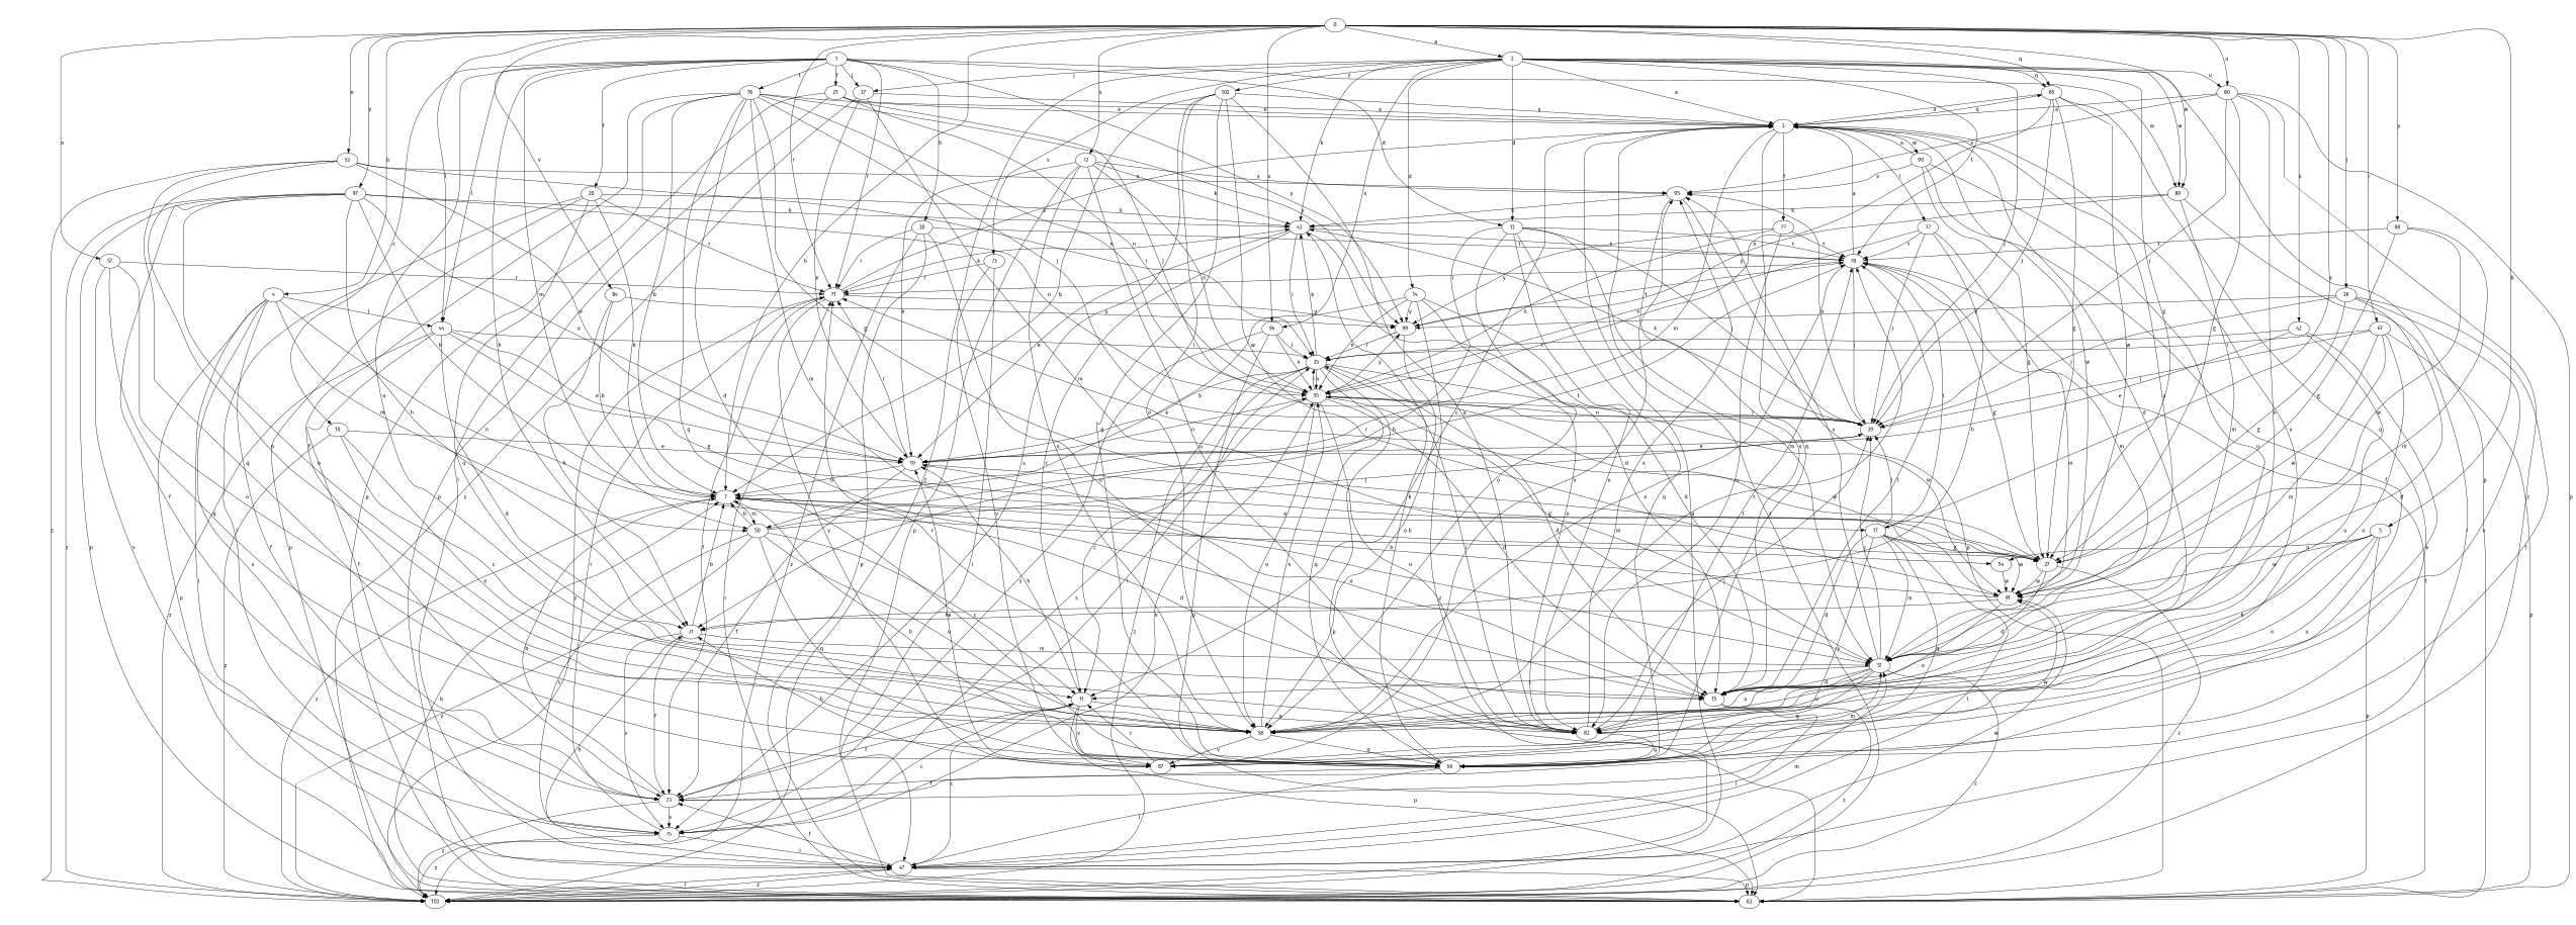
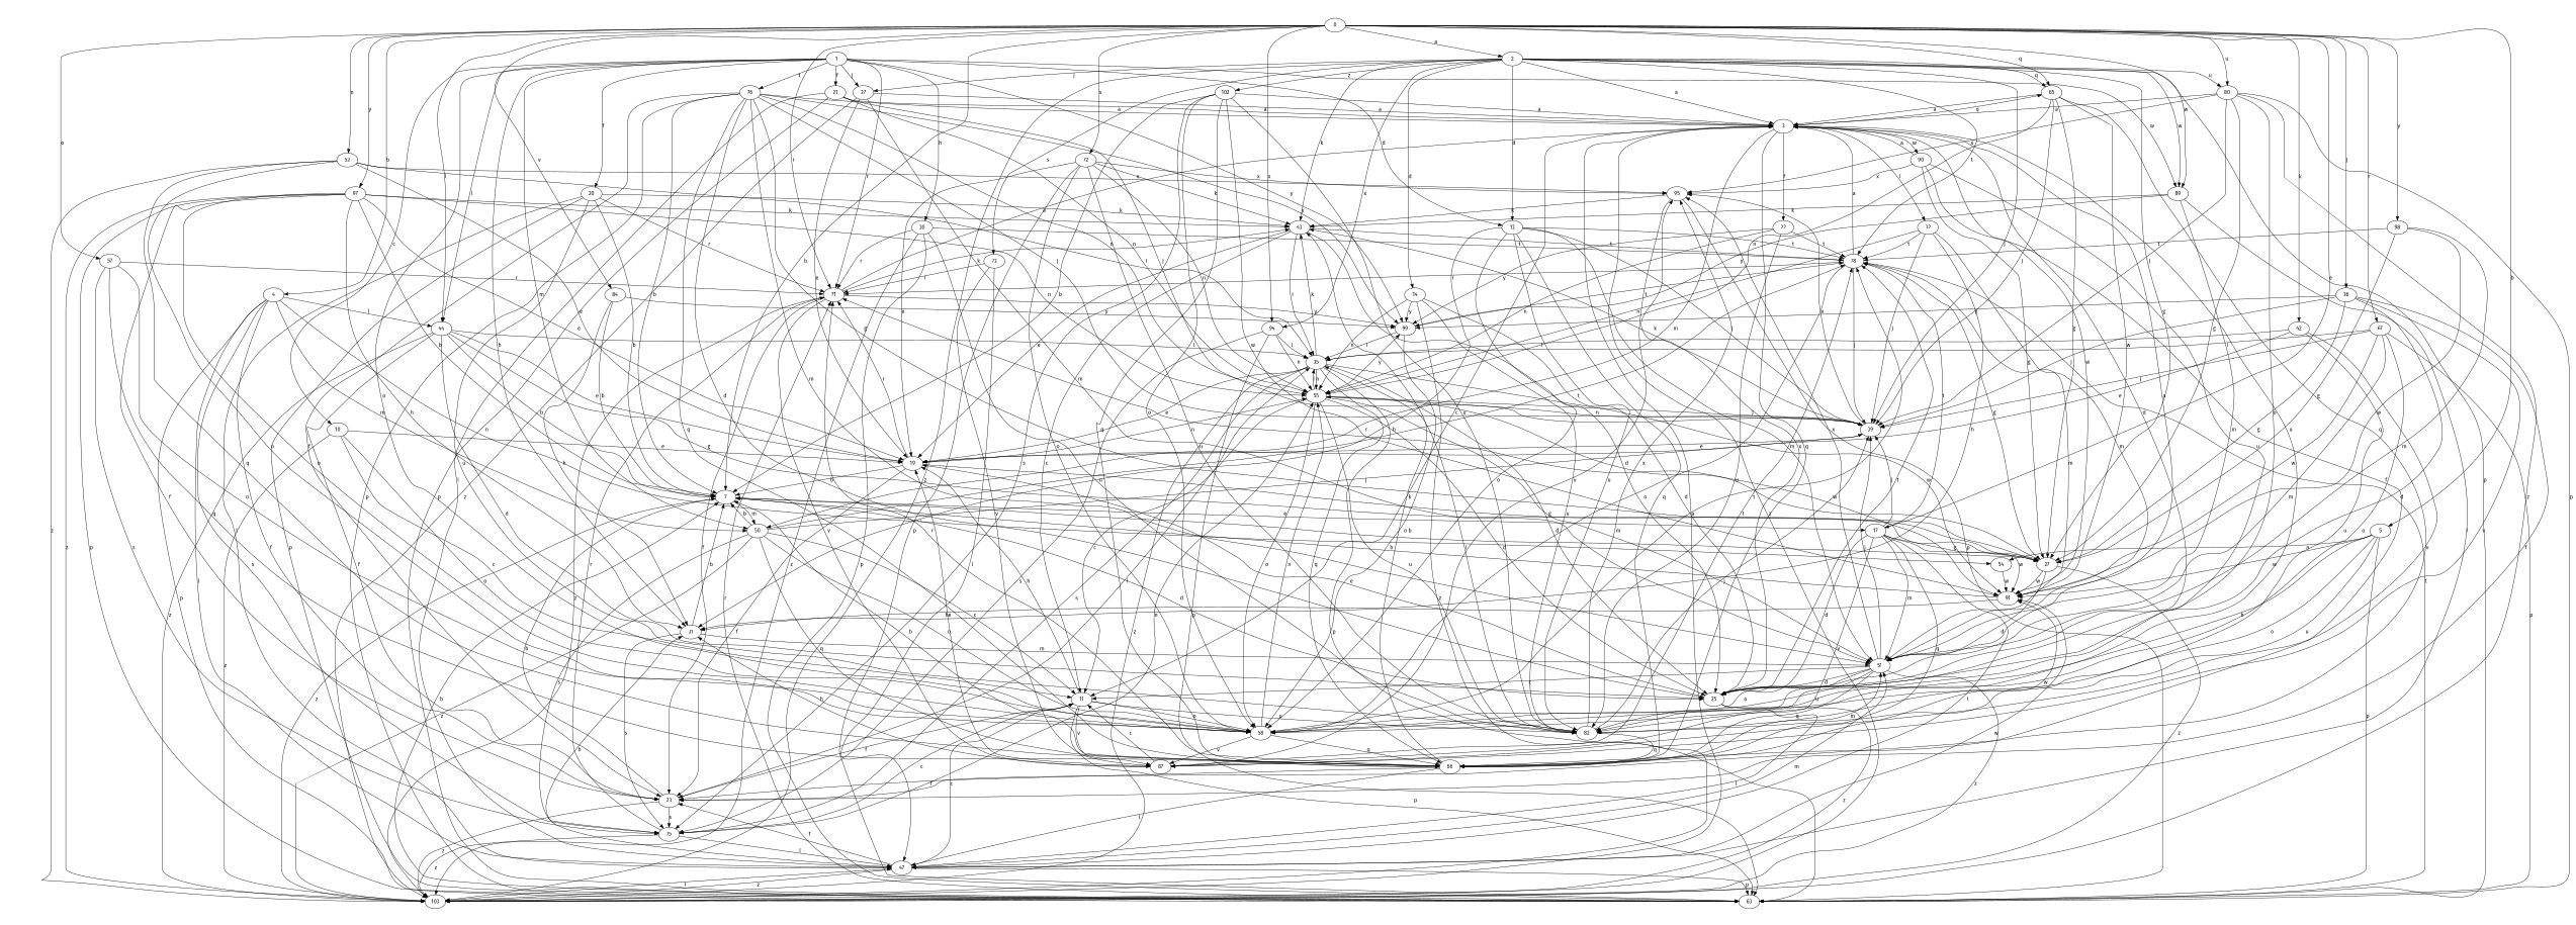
  strict digraph {
    fontname="Fira Sans"
    node [fontname="Fira Sans"]
    edge [fontname="Fira Sans"]
    0
    2
    4
    5
    7
    17
    36
    42
    44
    53
    57
    65
    67
    71
    72
    80
    84
    89
    94
    97
    98
    13
    37
    3
    14
    27
    39
    43
    63
    73
    78
    102
    103
    50
    23
    47
    54
    75
    58
-   15
+   15 [label=25]
    82
    91
    66
    87
    51
    99
    19
    35
    95
    55
    31
    1
    10
    20
    21
    30
    76
    11
    22
    32
    90
    0 -> 2 [label=a]
    0 -> 4 [label=b]
    0 -> 5 [label=b]
    0 -> 7 [label=b]
    0 -> 17 [label=e]
    0 -> 36 [label=j]
    0 -> 42 [label=k]
    0 -> 44 [label=l]
    0 -> 53 [label=n]
    0 -> 57 [label=o]
    0 -> 65 [label=q]
    0 -> 67 [label=r]
    0 -> 71 [label=r]
    0 -> 72 [label=s]
    0 -> 80 [label=u]
    0 -> 84 [label=v]
    0 -> 89 [label=w]
    0 -> 94 [label=x]
    0 -> 97 [label=y]
    0 -> 98 [label=y]
    2 -> 65 [label=q]
    2 -> 80 [label=u]
    2 -> 89 [label=w]
    2 -> 94 [label=x]
    2 -> 13 [label=d]
    2 -> 37 [label=j]
    2 -> 3 [label=a]
    2 -> 14 [label=d]
    2 -> 27 [label=g]
    2 -> 39 [label=j]
    2 -> 43 [label=k]
    2 -> 63 [label=p]
    2 -> 73 [label=s]
    2 -> 78 [label=t]
    2 -> 102 [label=z]
    2 -> 103 [label=z]
    4 -> 44 [label=l]
    4 -> 63 [label=p]
    4 -> 50 [label=m]
    4 -> 23 [label=f]
    4 -> 47 [label=l]
    4 -> 54 [label=n]
    4 -> 75 [label=s]
    5 -> 63 [label=p]
    5 -> 54 [label=n]
    5 -> 58 [label=o]
    5 -> 15 [label=h]
    5 -> 82 [label=u]
    5 -> 91 [label=w]
    7 -> 17 [label=e]
    7 -> 103 [label=z]
    7 -> 50 [label=m]
    7 -> 15 [label=d]
    17 -> 27 [label=g]
    17 -> 39 [label=j]
    17 -> 78 [label=t]
    17 -> 47 [label=l]
    17 -> 15 [label=d]
    17 -> 91 [label=w]
    17 -> 66 [label=q]
    17 -> 87 [label=v]
    17 -> 51 [label=m]
    36 -> 27 [label=g]
    36 -> 39 [label=j]
    36 -> 23 [label=f]
    36 -> 15 [label=d]
    36 -> 87 [label=v]
    36 -> 99 [label=y]
    42 -> 82 [label=u]
    42 -> 87 [label=v]
    42 -> 19 [label=e]
    42 -> 35 [label=i]
-   14 -> 7 [label=b]
+   44 -> 7 [label=b]
    44 -> 27 [label=g]
    44 -> 103 [label=z]
    44 -> 23 [label=f]
    44 -> 15 [label=d]
    44 -> 19 [label=e]
    44 -> 35 [label=i]
    53 -> 103 [label=z]
    53 -> 58 [label=o]
    53 -> 66 [label=q]
    53 -> 19 [label=e]
    53 -> 35 [label=i]
    53 -> 95 [label=x]
    57 -> 71 [label=r]
    57 -> 75 [label=s]
    57 -> 58 [label=o]
    57 -> 66 [label=q]
    65 -> 3 [label=a]
    65 -> 27 [label=g]
    65 -> 39 [label=j]
    65 -> 91 [label=w]
    65 -> 66 [label=q]
    65 -> 55 [label=n]
    67 -> 39 [label=j]
    67 -> 63 [label=p]
    67 -> 58 [label=o]
    67 -> 91 [label=w]
    67 -> 51 [label=m]
    67 -> 35 [label=i]
    71 -> 3 [label=a]
    71 -> 43 [label=k]
    71 -> 103 [label=z]
    71 -> 23 [label=f]
    71 -> 87 [label=v]
    71 -> 99 [label=y]
    72 -> 43 [label=k]
    72 -> 63 [label=p]
    72 -> 58 [label=o]
    72 -> 82 [label=u]
    72 -> 19 [label=e]
    72 -> 95 [label=x]
    72 -> 55 [label=n]
    80 -> 3 [label=a]
    80 -> 27 [label=g]
    80 -> 39 [label=j]
    80 -> 63 [label=p]
    80 -> 103 [label=z]
    80 -> 58 [label=o]
    80 -> 95 [label=x]
    84 -> 7 [label=b]
    84 -> 99 [label=y]
    84 -> 31 [label=h]
    89 -> 43 [label=k]
    89 -> 47 [label=l]
    89 -> 51 [label=m]
    89 -> 99 [label=y]
    94 -> 63 [label=p]
    94 -> 75 [label=s]
    94 -> 35 [label=i]
    94 -> 55 [label=n]
    97 -> 7 [label=b]
    97 -> 43 [label=k]
    97 -> 63 [label=p]
    97 -> 103 [label=z]
    97 -> 23 [label=f]
    97 -> 58 [label=o]
    97 -> 19 [label=e]
    97 -> 55 [label=n]
    97 -> 31 [label=h]
    98 -> 27 [label=g]
    98 -> 78 [label=t]
    98 -> 91 [label=w]
    98 -> 51 [label=m]
    13 -> 39 [label=j]
    13 -> 78 [label=t]
    13 -> 58 [label=o]
    13 -> 82 [label=u]
    13 -> 66 [label=q]
    13 -> 51 [label=m]
    13 -> 31 [label=h]
    37 -> 3 [label=a]
    37 -> 103 [label=z]
    37 -> 51 [label=m]
    37 -> 19 [label=e]
    3 -> 65 [label=q]
    3 -> 103 [label=z]
    3 -> 50 [label=m]
    3 -> 15 [label=d]
    3 -> 82 [label=u]
    3 -> 91 [label=w]
    3 -> 66 [label=q]
    3 -> 11 [label=c]
    3 -> 22 [label=f]
    3 -> 32 [label=i]
    3 -> 90 [label=w]
    14 -> 103 [label=z]
    14 -> 15 [label=d]
    14 -> 82 [label=u]
    14 -> 99 [label=y]
    14 -> 55 [label=n]
    27 -> 7 [label=b]
    27 -> 71 [label=r]
    27 -> 103 [label=z]
    27 -> 15 [label=d]
    27 -> 91 [label=w]
    39 -> 43 [label=k]
    39 -> 19 [label=e]
    39 -> 95 [label=x]
    39 -> 55 [label=n]
    43 -> 78 [label=t]
    43 -> 15 [label=d]
    43 -> 19 [label=e]
    43 -> 35 [label=i]
    43 -> 11 [label=c]
    63 -> 7 [label=b]
    63 -> 71 [label=r]
    63 -> 78 [label=t]
    73 -> 71 [label=r]
    73 -> 47 [label=l]
    73 -> 87 [label=v]
    78 -> 71 [label=r]
    78 -> 3 [label=a]
    78 -> 27 [label=g]
    78 -> 39 [label=j]
    78 -> 58 [label=o]
    78 -> 51 [label=m]
    102 -> 7 [label=b]
    102 -> 3 [label=a]
    102 -> 75 [label=s]
    102 -> 58 [label=o]
    102 -> 82 [label=u]
    102 -> 91 [label=w]
    102 -> 66 [label=q]
    103 -> 3 [label=a]
    103 -> 47 [label=l]
    50 -> 7 [label=b]
    50 -> 39 [label=j]
    50 -> 78 [label=t]
    50 -> 103 [label=z]
    50 -> 75 [label=s]
    50 -> 58 [label=o]
    50 -> 66 [label=q]
    50 -> 11 [label=c]
    23 -> 7 [label=b]
    23 -> 103 [label=z]
    23 -> 75 [label=s]
    23 -> 35 [label=i]
    47 -> 63 [label=p]
    47 -> 103 [label=z]
    47 -> 23 [label=f]
    47 -> 91 [label=w]
    47 -> 51 [label=m]
    47 -> 31 [label=h]
    47 -> 11 [label=c]
    54 -> 91 [label=w]
    75 -> 71 [label=r]
    75 -> 103 [label=z]
    75 -> 47 [label=l]
    75 -> 55 [label=n]
    75 -> 11 [label=c]
    58 -> 78 [label=t]
    58 -> 66 [label=q]
    58 -> 87 [label=v]
    58 -> 55 [label=n]
    15 -> 78 [label=t]
    15 -> 103 [label=z]
    15 -> 47 [label=l]
    15 -> 19 [label=e]
    15 -> 95 [label=x]
    82 -> 39 [label=j]
    82 -> 66 [label=q]
    82 -> 35 [label=i]
    82 -> 95 [label=x]
    91 -> 7 [label=b]
-   91 -> 58 [label=o]
+   11 -> 58 [label=o]
    91 -> 31 [label=h]
    66 -> 7 [label=b]
    66 -> 71 [label=r]
    66 -> 43 [label=k]
    66 -> 23 [label=f]
    66 -> 47 [label=l]
    66 -> 91 [label=w]
    66 -> 51 [label=m]
    87 -> 78 [label=t]
    87 -> 19 [label=e]
    87 -> 31 [label=h]
    87 -> 11 [label=c]
    51 -> 3 [label=a]
    51 -> 39 [label=j]
    51 -> 103 [label=z]
    51 -> 58 [label=o]
    51 -> 15 [label=d]
    51 -> 82 [label=u]
    51 -> 66 [label=q]
    51 -> 95 [label=x]
    51 -> 11 [label=c]
    99 -> 78 [label=t]
    99 -> 58 [label=o]
    99 -> 35 [label=i]
    19 -> 7 [label=b]
    19 -> 71 [label=r]
    19 -> 27 [label=g]
    19 -> 23 [label=f]
    19 -> 55 [label=n]
    35 -> 43 [label=k]
    35 -> 63 [label=p]
    35 -> 103 [label=z]
    35 -> 75 [label=s]
    35 -> 15 [label=d]
    35 -> 91 [label=w]
    35 -> 66 [label=q]
    35 -> 19 [label=e]
    35 -> 55 [label=n]
    95 -> 43 [label=k]
    95 -> 63 [label=p]
    95 -> 87 [label=v]
    55 -> 39 [label=j]
    55 -> 58 [label=o]
    55 -> 15 [label=d]
    55 -> 82 [label=u]
    55 -> 91 [label=w]
    55 -> 51 [label=m]
    55 -> 99 [label=y]
    55 -> 35 [label=i]
    55 -> 11 [label=c]
    31 -> 7 [label=b]
-   31 -> 23 [label=f]
    31 -> 75 [label=s]
    31 -> 51 [label=m]
    1 -> 44 [label=l]
    1 -> 71 [label=r]
    1 -> 89 [label=w]
    1 -> 13 [label=d]
    1 -> 37 [label=j]
    1 -> 50 [label=m]
    1 -> 58 [label=o]
    1 -> 99 [label=y]
    1 -> 31 [label=h]
    1 -> 10 [label=c]
    1 -> 20 [label=f]
    1 -> 21 [label=f]
    1 -> 30 [label=h]
    1 -> 76 [label=t]
    10 -> 103 [label=z]
    10 -> 58 [label=o]
    10 -> 19 [label=e]
    10 -> 11 [label=c]
    20 -> 7 [label=b]
    20 -> 71 [label=r]
    20 -> 43 [label=k]
    20 -> 63 [label=p]
    20 -> 47 [label=l]
    20 -> 82 [label=u]
    21 -> 3 [label=a]
    21 -> 39 [label=j]
    21 -> 63 [label=p]
    21 -> 47 [label=l]
    21 -> 55 [label=n]
    30 -> 71 [label=r]
    30 -> 63 [label=p]
    30 -> 78 [label=t]
    30 -> 103 [label=z]
    30 -> 82 [label=u]
    76 -> 7 [label=b]
    76 -> 3 [label=a]
    76 -> 27 [label=g]
    76 -> 39 [label=j]
    76 -> 63 [label=p]
    76 -> 23 [label=f]
    76 -> 15 [label=d]
    76 -> 66 [label=q]
    76 -> 51 [label=m]
    76 -> 99 [label=y]
    76 -> 55 [label=n]
    11 -> 63 [label=p]
    11 -> 23 [label=f]
    11 -> 82 [label=u]
    11 -> 87 [label=v]
    11 -> 19 [label=h]
    22 -> 78 [label=t]
    22 -> 82 [label=u]
    22 -> 99 [label=y]
    22 -> 55 [label=n]
    32 -> 39 [label=j]
    32 -> 78 [label=t]
    32 -> 51 [label=m]
    32 -> 55 [label=n]
    32 -> 31 [label=h]
    90 -> 3 [label=a]
    90 -> 27 [label=g]
    90 -> 23 [label=f]
    90 -> 82 [label=u]
    90 -> 95 [label=x]
  }
